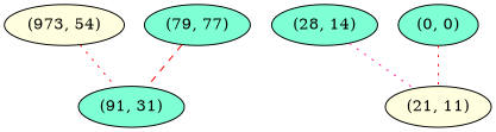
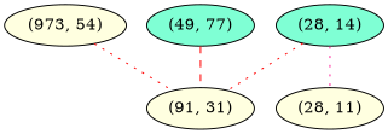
  graph {
    node [fillcolor=aquamarine style=filled]
    edge [color=red style=dotted weight=1]
    n1 [fillcolor=lightyellow label="(973, 54)"]
-   "(91, 31)"
-   "(79, 77)"
+   "(91, 31)" [fillcolor=lightyellow]
+   "(79, 77)" [label="(49, 77)"]
    "(28, 14)"
-   "(21, 11)" [fillcolor=lightyellow]
-   "(0, 0)"
+   "(21, 11)" [fillcolor=lightyellow label="(28, 11)"]
    n1 -- "(91, 31)"
    "(79, 77)" -- "(91, 31)" [style=dashed]
+   "(28, 14)" -- "(91, 31)"
    "(28, 14)" -- "(21, 11)" [color=deeppink]
-   "(0, 0)" -- "(21, 11)" [weight=4]
  }
